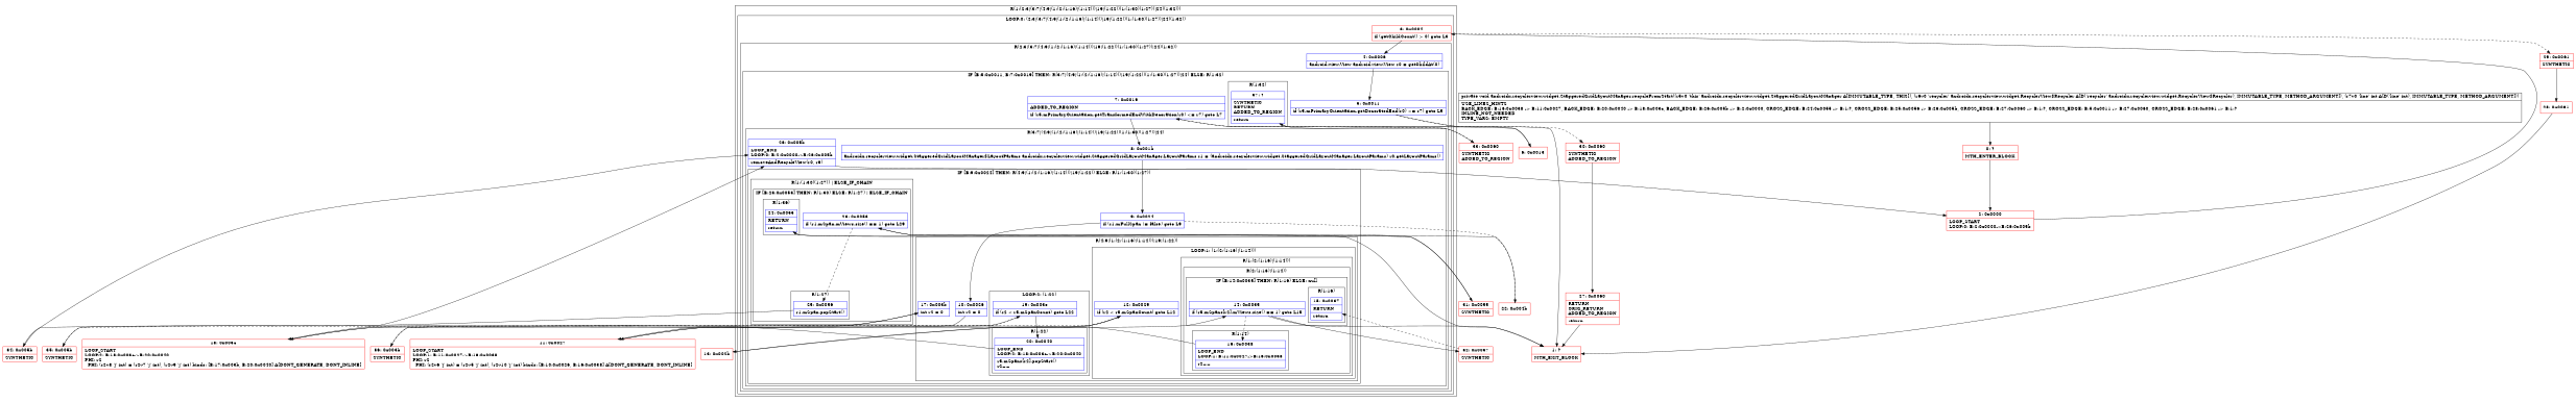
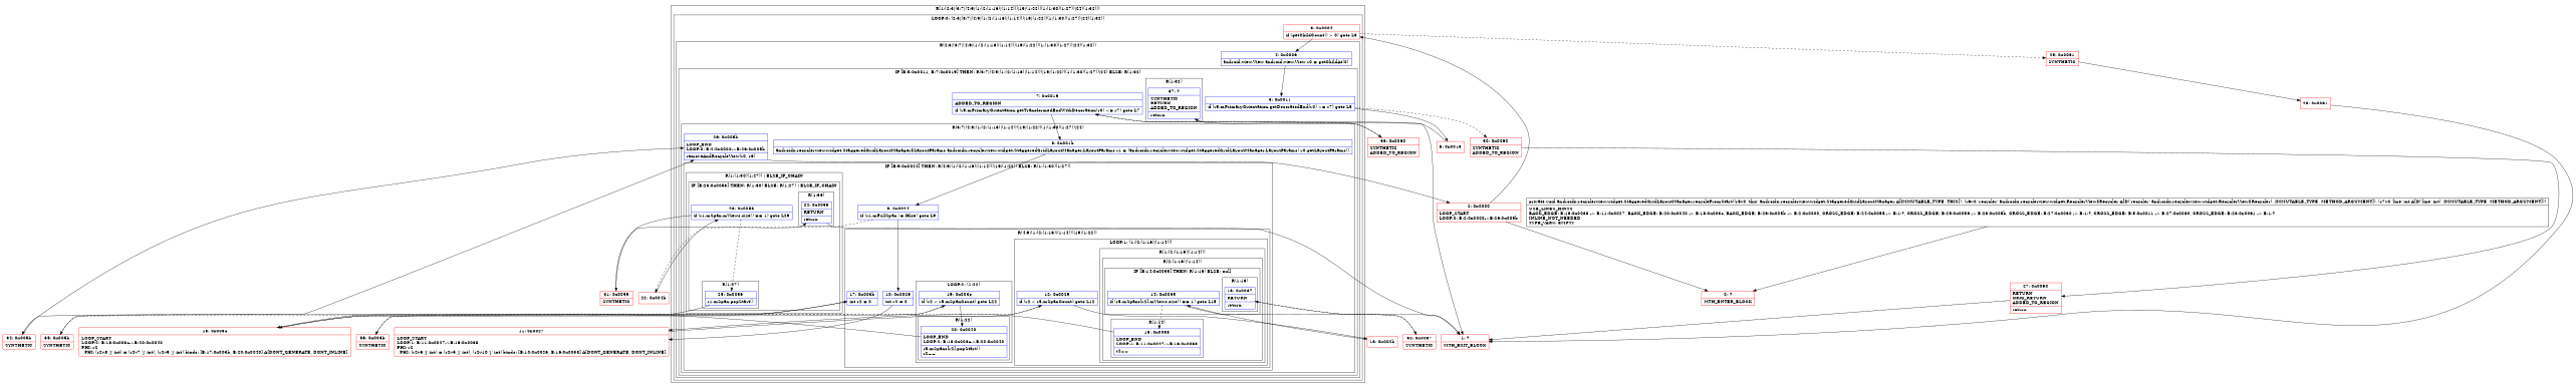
  digraph {
    node [color=red shape=record]
    n1 [color=blue label="{15\:\ 0x0037|RETURN\l|return\l}"]
    n2 [color=blue label="{14\:\ 0x0035|if (r5.mSpans[r2].mViews.size() == 1) goto L15\l}"]
    n3 [color=blue label="{16\:\ 0x0038|LOOP_END\lLOOP:1: B:11:0x0027\-\>B:16:0x0038\l|r2++\l}"]
    n4 [color=blue label="{12\:\ 0x0029|if (r2 \< r5.mSpanCount) goto L12\l}"]
    n5 [color=blue label="{20\:\ 0x0040|LOOP_END\lLOOP:2: B:18:0x003c\-\>B:20:0x0040\l|r5.mSpans[r2].popStart()\lr2++\l}"]
    n6 [color=blue label="{19\:\ 0x003e|if (r2 \< r5.mSpanCount) goto L22\l}"]
    n7 [color=blue label="{10\:\ 0x0026|int r2 = 0\l}"]
    n8 [color=blue label="{17\:\ 0x003b|int r2 = 0\l}"]
    n9 [color=blue label="{24\:\ 0x0055|RETURN\l|return\l}"]
    n10 [color=blue label="{25\:\ 0x0056|r1.mSpan.popStart()\l}"]
    n11 [color=blue label="{23\:\ 0x0053|if (r1.mSpan.mViews.size() == 1) goto L29\l}"]
    n12 [color=blue label="{9\:\ 0x0024|if (r1.mFullSpan != false) goto L9\l}"]
    n13 [color=blue label="{8\:\ 0x001b|androidx.recyclerview.widget.StaggeredGridLayoutManager$LayoutParams androidx.recyclerview.widget.StaggeredGridLayoutManager.LayoutParams r1 = (androidx.recyclerview.widget.StaggeredGridLayoutManager.LayoutParams) r0.getLayoutParams()\l}"]
    n14 [color=blue label="{26\:\ 0x005b|LOOP_END\lLOOP:0: B:2:0x0000\-\>B:26:0x005b\l|removeAndRecycleView(r0, r6)\l}"]
    n15 [color=blue label="{37\:\ ?|SYNTHETIC\lRETURN\lADDED_TO_REGION\l|return\l}"]
    n16 [color=blue label="{5\:\ 0x0011|if (r5.mPrimaryOrientation.getDecoratedEnd(r0) \<= r7) goto L5\l}"]
    n17 [color=blue label="{7\:\ 0x0019|ADDED_TO_REGION\l|if (r5.mPrimaryOrientation.getTransformedEndWithDecoration(r0) \<= r7) goto L7\l}"]
    n18 [color=blue label="{4\:\ 0x0006|android.view.View android.view.View r0 = getChildAt(0)\l}"]
    n19 [label="{3\:\ 0x0004|if (getChildCount() \> 0) goto L3\l}"]
    n20 [label="{1\:\ ?|MTH_EXIT_BLOCK\l}"]
    n21 [label="{32\:\ 0x0037|SYNTHETIC\l}"]
    n22 [label="{11\:\ 0x0027|LOOP_START\lLOOP:1: B:11:0x0027\-\>B:16:0x0038\lPHI: r2 \l  PHI: (r2v6 'j' int) = (r2v5 'j' int), (r2v10 'j' int) binds: [B:10:0x0026, B:16:0x0038] A[DONT_GENERATE, DONT_INLINE]\l}"]
    n23 [label="{13\:\ 0x002b}"]
    n24 [label="{36\:\ 0x003b|SYNTHETIC\l}"]
    n25 [label="{18\:\ 0x003c|LOOP_START\lLOOP:2: B:18:0x003c\-\>B:20:0x0040\lPHI: r2 \l  PHI: (r2v8 'j' int) = (r2v7 'j' int), (r2v9 'j' int) binds: [B:17:0x003b, B:20:0x0040] A[DONT_GENERATE, DONT_INLINE]\l}"]
    n26 [label="{35\:\ 0x005b|SYNTHETIC\l}"]
    n27 [label="{34\:\ 0x005b|SYNTHETIC\l}"]
    n28 [label="{31\:\ 0x0055|SYNTHETIC\l}"]
    n29 [label="{22\:\ 0x004b}"]
    n30 [label="{2\:\ 0x0000|LOOP_START\lLOOP:0: B:2:0x0000\-\>B:26:0x005b\l}"]
    n31 [label="{6\:\ 0x0013}"]
    n32 [label="{30\:\ 0x0060|SYNTHETIC\lADDED_TO_REGION\l}"]
    n33 [label="{33\:\ 0x0060|SYNTHETIC\lADDED_TO_REGION\l}"]
    n34 [label="{29\:\ 0x0061|SYNTHETIC\l}"]
    n35 [label="{28\:\ 0x0061}"]
    n36 [label="{27\:\ 0x0060|RETURN\lORIG_RETURN\lADDED_TO_REGION\l|return\l}"]
    n37 [label="{0\:\ ?|MTH_ENTER_BLOCK\l}"]
    n38 [label="{private void androidx.recyclerview.widget.StaggeredGridLayoutManager.recycleFromStart((r5v0 'this' androidx.recyclerview.widget.StaggeredGridLayoutManager A[IMMUTABLE_TYPE, THIS]), (r6v0 'recycler' androidx.recyclerview.widget.RecyclerView$Recycler A[D('recycler' androidx.recyclerview.widget.RecyclerView$Recycler), IMMUTABLE_TYPE, METHOD_ARGUMENT]), (r7v0 'line' int A[D('line' int), IMMUTABLE_TYPE, METHOD_ARGUMENT]))  | USE_LINES_HINTS\lBACK_EDGE: B:16:0x0038 \-\> B:11:0x0027, BACK_EDGE: B:20:0x0040 \-\> B:18:0x003c, BACK_EDGE: B:26:0x005b \-\> B:2:0x0000, CROSS_EDGE: B:24:0x0055 \-\> B:1:?, CROSS_EDGE: B:25:0x0056 \-\> B:26:0x005b, CROSS_EDGE: B:27:0x0060 \-\> B:1:?, CROSS_EDGE: B:5:0x0011 \-\> B:27:0x0060, CROSS_EDGE: B:28:0x0061 \-\> B:1:?\lINLINE_NOT_NEEDED\lTYPE_VARS: EMPTY\l}" color=""]
    subgraph cluster_1 {
      label="R(1:(2:3|(3:7|(4:9|(1:(2:(1:16)|(1:14)))|19|(1:22))(1:(1:30)(1:27))|24)(1:32)))"
      subgraph cluster_2 {
        label="LOOP:0: (2:3|(3:7|(4:9|(1:(2:(1:16)|(1:14)))|19|(1:22))(1:(1:30)(1:27))|24)(1:32))"
        n19
        subgraph cluster_3 {
          label="R(2:3|(3:7|(4:9|(1:(2:(1:16)|(1:14)))|19|(1:22))(1:(1:30)(1:27))|24)(1:32))"
          n18
          subgraph cluster_4 {
            label="IF [B:5:0x0011, B:7:0x0019] THEN: R(3:7|(4:9|(1:(2:(1:16)|(1:14)))|19|(1:22))(1:(1:30)(1:27))|24) ELSE: R(1:32)"
            n16
            n17
            subgraph cluster_5 {
              label="R(3:7|(4:9|(1:(2:(1:16)|(1:14)))|19|(1:22))(1:(1:30)(1:27))|24)"
              n13
              n14
              subgraph cluster_6 {
                label="IF [B:9:0x0024] THEN: R(4:9|(1:(2:(1:16)|(1:14)))|19|(1:22)) ELSE: R(1:(1:30)(1:27))"
                n12
                subgraph cluster_7 {
                  label="R(4:9|(1:(2:(1:16)|(1:14)))|19|(1:22))"
                  n7
                  n8
                  subgraph cluster_8 {
                    label="LOOP:1: (1:(2:(1:16)|(1:14)))"
                    n4
                    subgraph cluster_9 {
                      label="R(1:(2:(1:16)|(1:14)))"
                      subgraph cluster_10 {
                        label="R(2:(1:16)|(1:14))"
                        subgraph cluster_11 {
                          label="IF [B:14:0x0035] THEN: R(1:16) ELSE: null"
                          n2
                          subgraph cluster_12 {
                            label="R(1:16)"
                            n1
                          }
                        }
                        subgraph cluster_13 {
                          label="R(1:14)"
                          n3
                        }
                      }
                    }
                  }
                  subgraph cluster_14 {
                    label="LOOP:2: (1:22)"
                    n6
                    subgraph cluster_15 {
                      label="R(1:22)"
                      n5
                    }
                  }
                }
                subgraph cluster_16 {
                  label="R(1:(1:30)(1:27)) | ELSE_IF_CHAIN\l"
                  subgraph cluster_17 {
                    label="IF [B:23:0x0053] THEN: R(1:30) ELSE: R(1:27) | ELSE_IF_CHAIN\l"
                    n11
                    subgraph cluster_18 {
                      label="R(1:36)"
                      n9
                    }
                    subgraph cluster_19 {
                      label="R(1:27)"
                      n10
                    }
                  }
                }
              }
            }
            subgraph cluster_20 {
              label="R(1:32)"
              n15
            }
          }
        }
      }
    }
-   n2 -> n20
+   n1 -> n20
    n2 -> n3 [style=dashed]
    n2 -> n21
    n3 -> n22
    n4 -> n23
    n4 -> n24 [style=dashed]
    n5 -> n25
    n6 -> n5
    n6 -> n26 [style=dashed]
    n7 -> n22
    n8 -> n25
    n9 -> n20
    n10 -> n27
    n11 -> n10 [style=dashed]
    n11 -> n28
    n12 -> n7
    n12 -> n29 [style=dashed]
    n13 -> n12
    n14 -> n30
    n15 -> n20
    n16 -> n31
    n16 -> n32 [style=dashed]
    n17 -> n13
    n17 -> n33 [style=dashed]
    n18 -> n16
    n19 -> n18
    n19 -> n34 [style=dashed]
    n21 -> n1 [style=dashed]
    n22 -> n4
    n23 -> n2
    n24 -> n8
    n25 -> n6
    n26 -> n14
    n27 -> n14
    n28 -> n9
    n29 -> n11
    n30 -> n19
    n31 -> n17
    n32 -> n36
    n33 -> n15
    n34 -> n35
    n35 -> n20
    n36 -> n20
-   n37 -> n30
+   n30 -> n37
    n38 -> n37
  }
